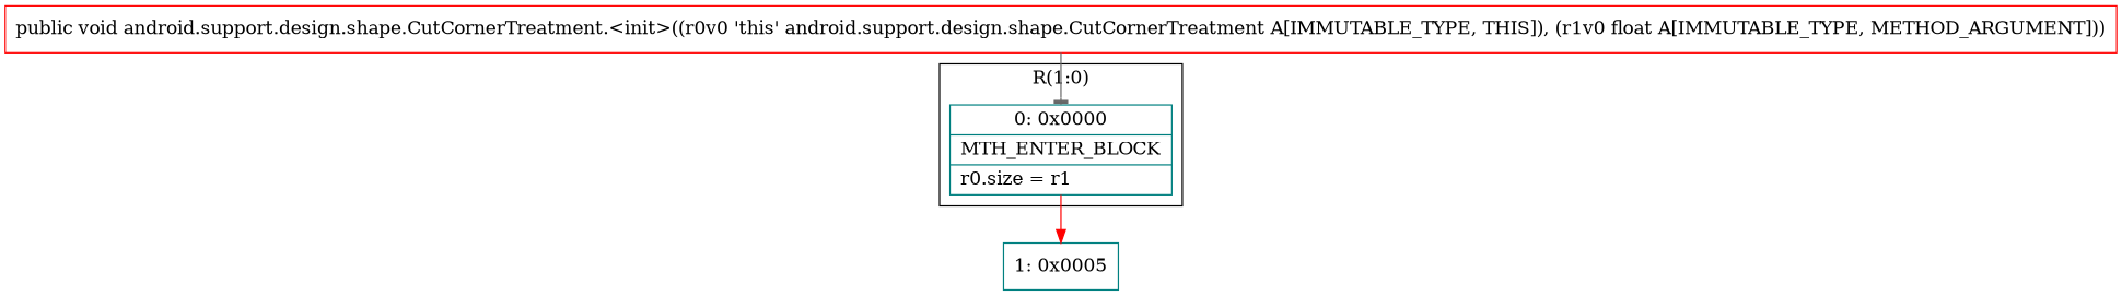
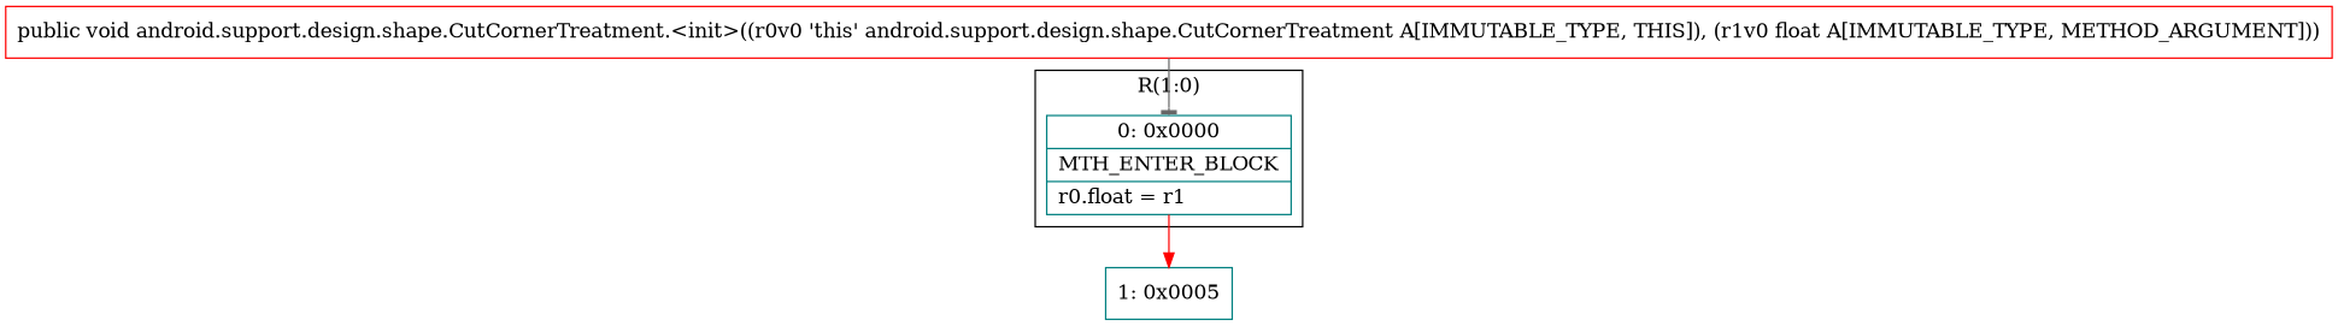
  digraph {
    node [color=teal shape=record]
-   n1 [label="{0\:\ 0x0000|MTH_ENTER_BLOCK\l|r0.size = r1\l}"]
+   n1 [label="{0\:\ 0x0000|MTH_ENTER_BLOCK\l|r0.float = r1\l}"]
    n2 [label="{1\:\ 0x0005}"]
    n3 [label="{public void android.support.design.shape.CutCornerTreatment.\<init\>((r0v0 'this' android.support.design.shape.CutCornerTreatment A[IMMUTABLE_TYPE, THIS]), (r1v0 float A[IMMUTABLE_TYPE, METHOD_ARGUMENT])) }" color=red]
    subgraph cluster_1 {
      label="R(1:0)"
      n1
    }
    n1 -> n2 [color=red arrowhead=normal]
    n3 -> n1 [color=gray40 arrowhead=tee]
  }
